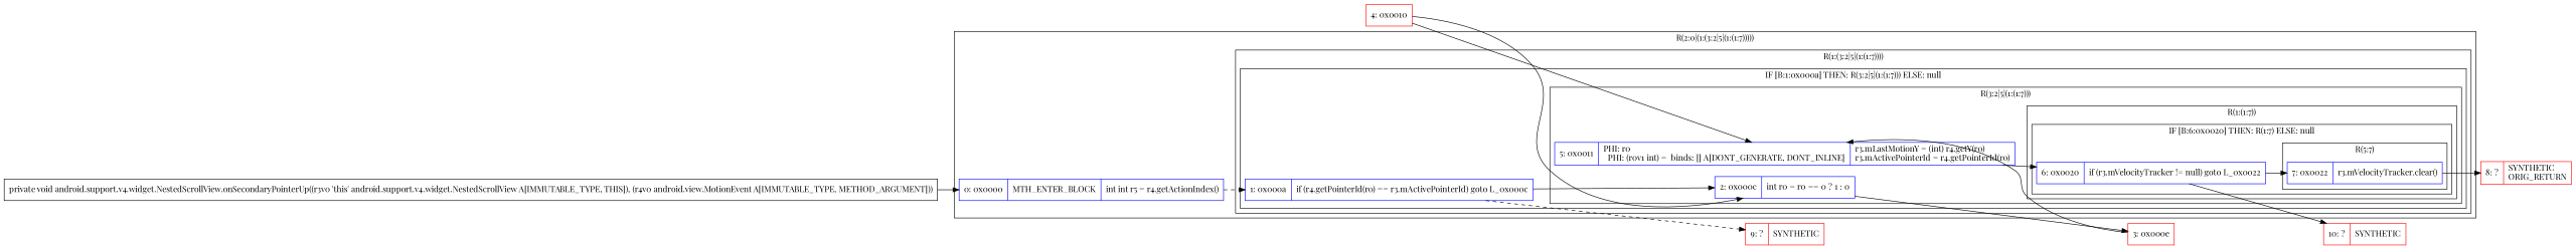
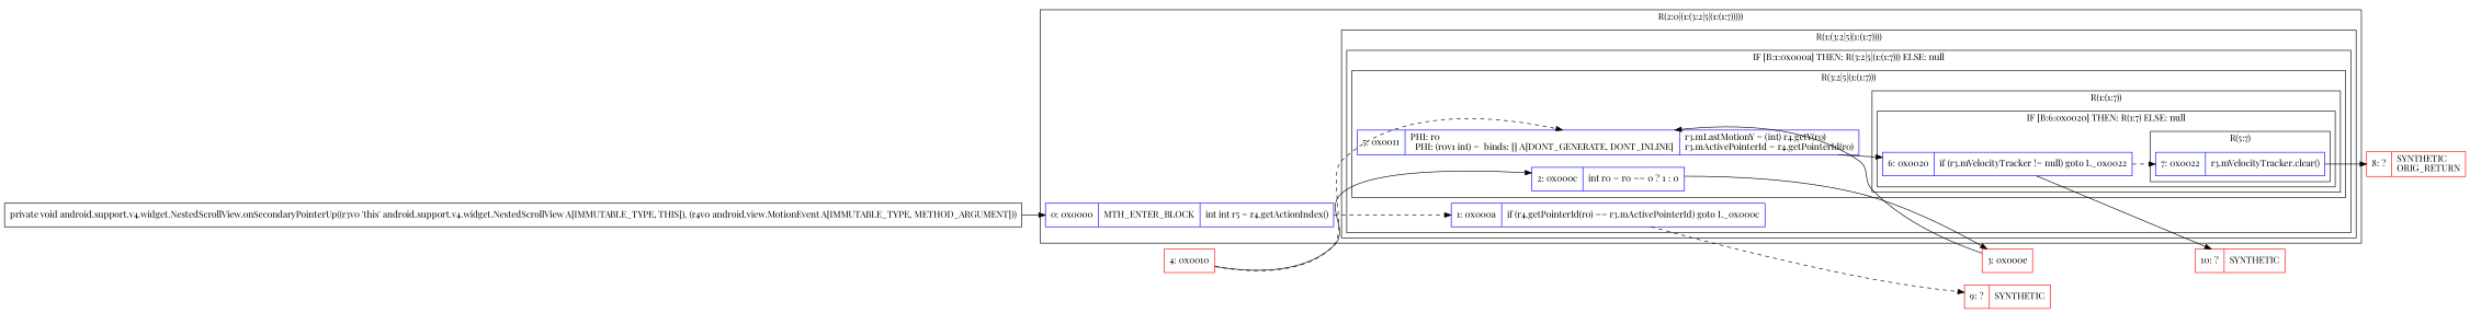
  digraph {
    fontname="Playfair Display"
    rankdir=LR
    node [color=blue fontname="Playfair Display" shape=record]
    edge [fontname="Playfair Display"]
    n1 [label="{7\:\ 0x0022|r3.mVelocityTracker.clear()\l}"]
    n2 [label="{6\:\ 0x0020|if (r3.mVelocityTracker != null) goto L_0x0022\l}"]
    n3 [label="{2\:\ 0x000c|int r0 = r0 == 0 ? 1 : 0\l}"]
    n4 [label="{5\:\ 0x0011|PHI: r0 \l  PHI: (r0v1 int) =  binds: [] A[DONT_GENERATE, DONT_INLINE]\l|r3.mLastMotionY = (int) r4.getY(r0)\lr3.mActivePointerId = r4.getPointerId(r0)\l}"]
    n5 [label="{1\:\ 0x000a|if (r4.getPointerId(r0) == r3.mActivePointerId) goto L_0x000c\l}"]
    n6 [label="{0\:\ 0x0000|MTH_ENTER_BLOCK\l|int int r5 = r4.getActionIndex()\l}"]
    n7 [color=red label="{8\:\ ?|SYNTHETIC\lORIG_RETURN\l}"]
    n8 [color=red label="{10\:\ ?|SYNTHETIC\l}"]
    n9 [color=red label="{3\:\ 0x000e}"]
    n10 [color=red label="{9\:\ ?|SYNTHETIC\l}"]
    n11 [color=red label="{4\:\ 0x0010}"]
    n12 [label="{private void android.support.v4.widget.NestedScrollView.onSecondaryPointerUp((r3v0 'this' android.support.v4.widget.NestedScrollView A[IMMUTABLE_TYPE, THIS]), (r4v0 android.view.MotionEvent A[IMMUTABLE_TYPE, METHOD_ARGUMENT])) }" color=""]
    subgraph cluster_1 {
      label="R(2:0|(1:(3:2|5|(1:(1:7)))))"
      n6
      subgraph cluster_2 {
        label="R(1:(3:2|5|(1:(1:7))))"
        subgraph cluster_3 {
          label="IF [B:1:0x000a] THEN: R(3:2|5|(1:(1:7))) ELSE: null"
          n5
          subgraph cluster_4 {
            label="R(3:2|5|(1:(1:7)))"
            n3
            n4
            subgraph cluster_5 {
              label="R(1:(1:7))"
              subgraph cluster_6 {
                label="IF [B:6:0x0020] THEN: R(1:7) ELSE: null"
                n2
                subgraph cluster_7 {
                  label="R(5:7)"
                  n1
                }
              }
            }
          }
        }
      }
    }
    n1 -> n7
-   n2 -> n1
+   n2 -> n1 [style=dashed]
    n2 -> n8 [style=solid]
    n3 -> n9
    n4 -> n2
-   n5 -> n3
    n5 -> n10 [style=dashed]
    n6 -> n5 [style=dashed]
    n9 -> n4
    n11 -> n3
-   n11 -> n4
+   n11 -> n4 [style=dashed]
    n12 -> n6
  }
